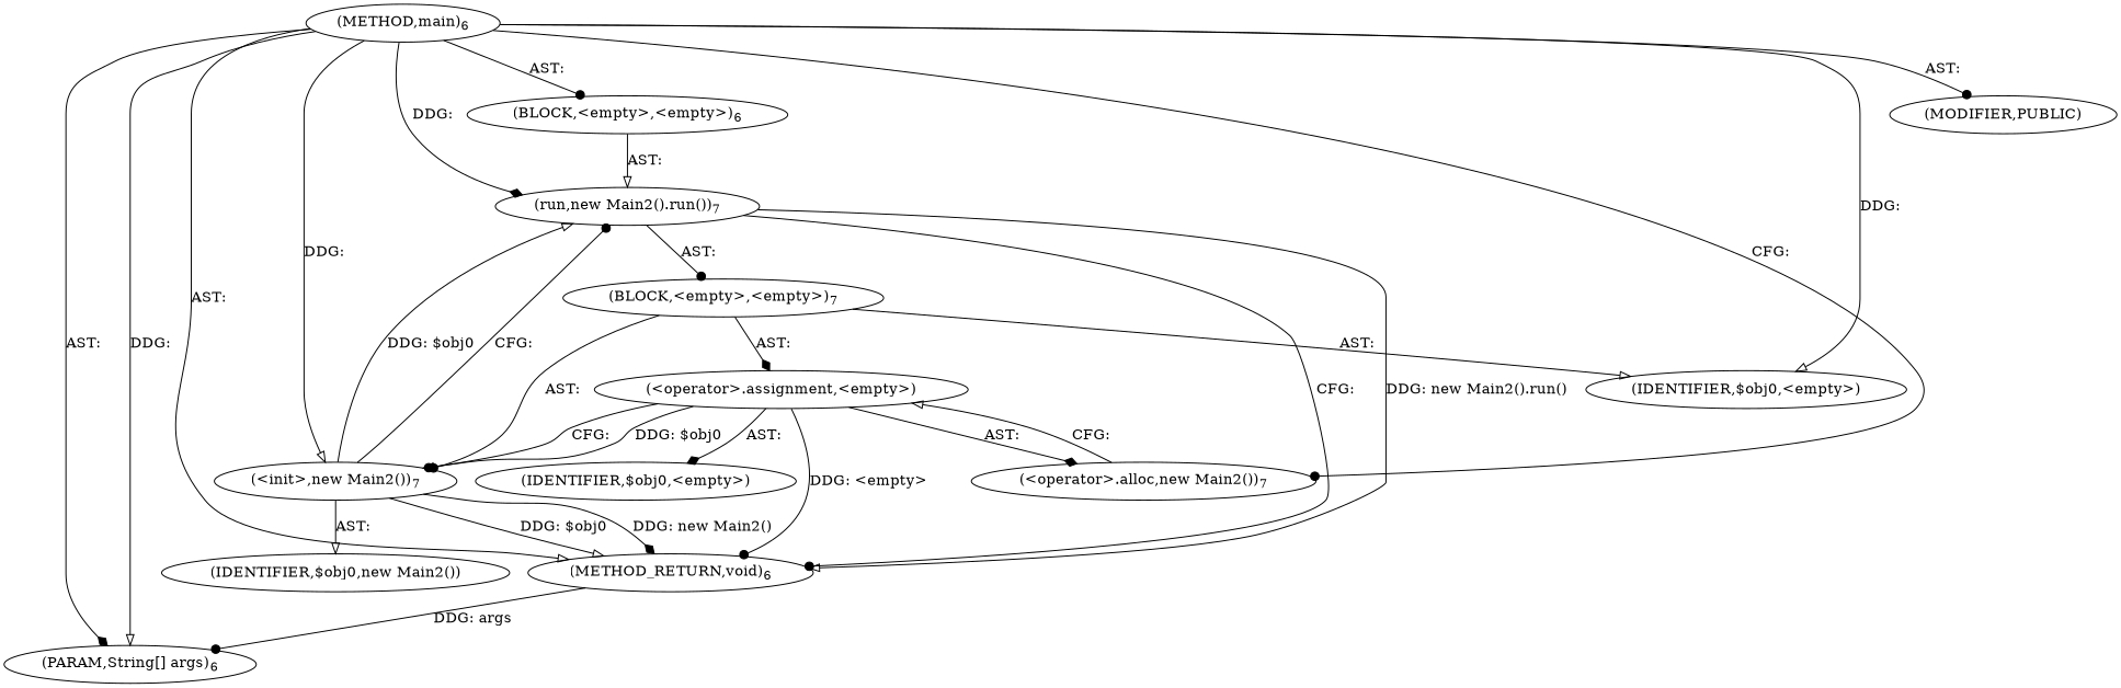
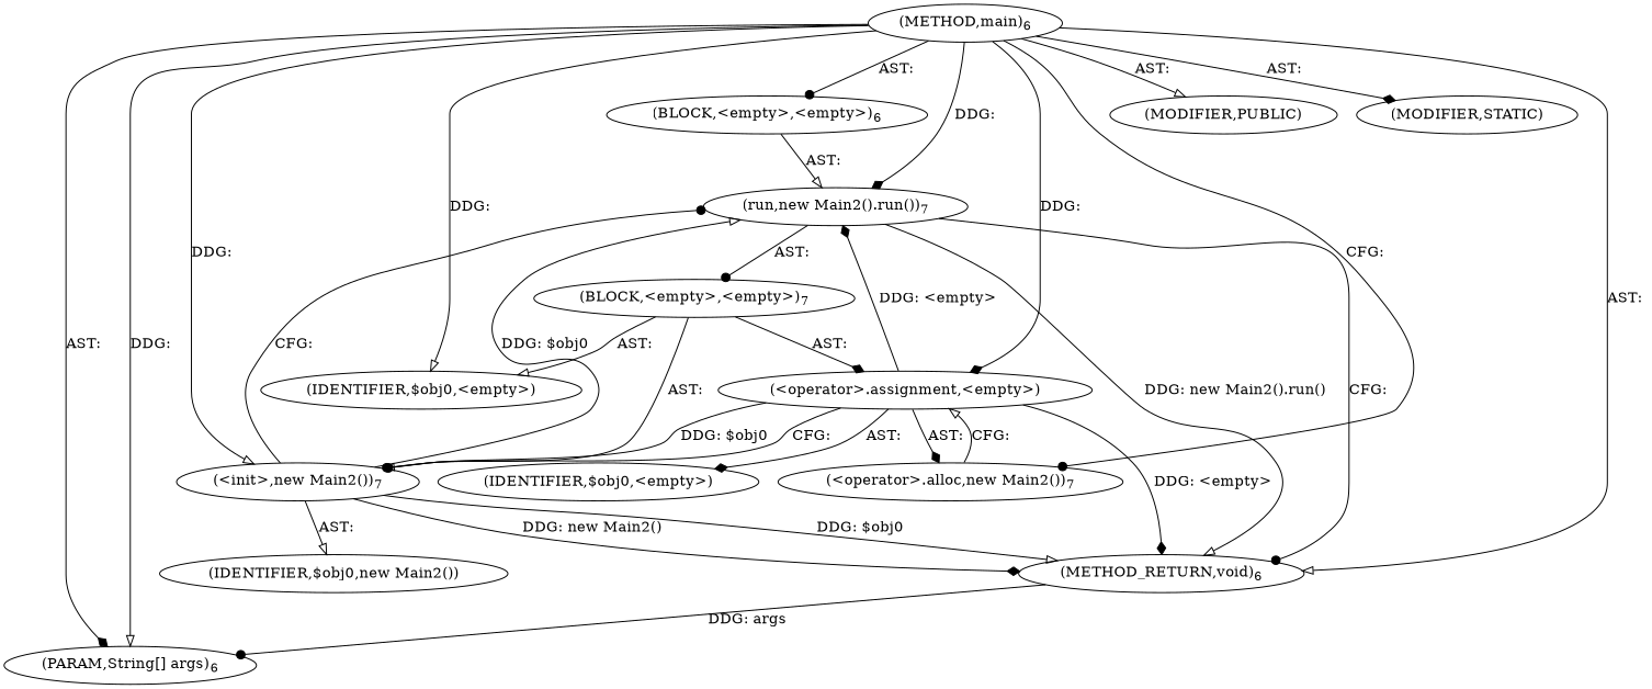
  digraph {
    edge [arrowhead=onormal]
    n1 [label=<(METHOD,main)<SUB>6</SUB>>]
    n2 [label=<(PARAM,String[] args)<SUB>6</SUB>>]
    n3 [label=<(BLOCK,&lt;empty&gt;,&lt;empty&gt;)<SUB>6</SUB>>]
    n4 [label=<(run,new Main2().run())<SUB>7</SUB>>]
    n5 [label=<(&lt;operator&gt;.assignment,&lt;empty&gt;)>]
    n6 [label=<(&lt;operator&gt;.alloc,new Main2())<SUB>7</SUB>>]
    n7 [label=<(&lt;init&gt;,new Main2())<SUB>7</SUB>>]
    n8 [label=<(IDENTIFIER,$obj0,&lt;empty&gt;)>]
    n9 [label=<(MODIFIER,PUBLIC)>]
+   n10 [label=<(MODIFIER,STATIC)>]
    n11 [label=<(METHOD_RETURN,void)<SUB>6</SUB>>]
    n12 [label=<(BLOCK,&lt;empty&gt;,&lt;empty&gt;)<SUB>7</SUB>>]
    n13 [label=<(IDENTIFIER,$obj0,&lt;empty&gt;)>]
    n14 [label=<(IDENTIFIER,$obj0,new Main2())>]
    n1 -> n2 [arrowhead=diamond label="AST: "]
    n1 -> n2 [label="DDG: "]
    n1 -> n3 [arrowhead=dot label="AST: "]
    n1 -> n4 [arrowhead=diamond label="DDG: "]
+   n1 -> n5 [arrowhead=diamond label="DDG: "]
    n1 -> n6 [arrowhead=dot label="CFG: "]
    n1 -> n7 [label="DDG: "]
    n1 -> n8 [label="DDG: "]
-   n1 -> n9 [arrowhead=dot label="AST: "]
+   n1 -> n9 [label="AST: "]
+   n1 -> n10 [arrowhead=diamond label="AST: "]
    n1 -> n11 [label="AST: "]
    n3 -> n4 [label="AST: "]
    n4 -> n11 [arrowhead=dot label="CFG: "]
    n4 -> n11 [label="DDG: new Main2().run()"]
    n4 -> n12 [arrowhead=dot label="AST: "]
+   n5 -> n4 [arrowhead=diamond label="DDG: &lt;empty&gt;"]
    n5 -> n6 [arrowhead=diamond label="AST: "]
    n5 -> n7 [arrowhead=dot label="CFG: "]
    n5 -> n7 [label="DDG: $obj0"]
-   n5 -> n11 [arrowhead=dot label="DDG: &lt;empty&gt;"]
+   n5 -> n11 [arrowhead=diamond label="DDG: &lt;empty&gt;"]
    n5 -> n13 [arrowhead=diamond label="AST: "]
    n6 -> n5 [label="CFG: "]
    n7 -> n4 [arrowhead=dot label="CFG: "]
    n7 -> n4 [label="DDG: $obj0"]
    n7 -> n11 [label="DDG: $obj0"]
    n7 -> n11 [arrowhead=diamond label="DDG: new Main2()"]
    n7 -> n14 [label="AST: "]
    n11 -> n2 [arrowhead=dot label="DDG: args"]
    n12 -> n5 [arrowhead=diamond label="AST: "]
    n12 -> n7 [arrowhead=dot label="AST: "]
    n12 -> n8 [label="AST: "]
  }
